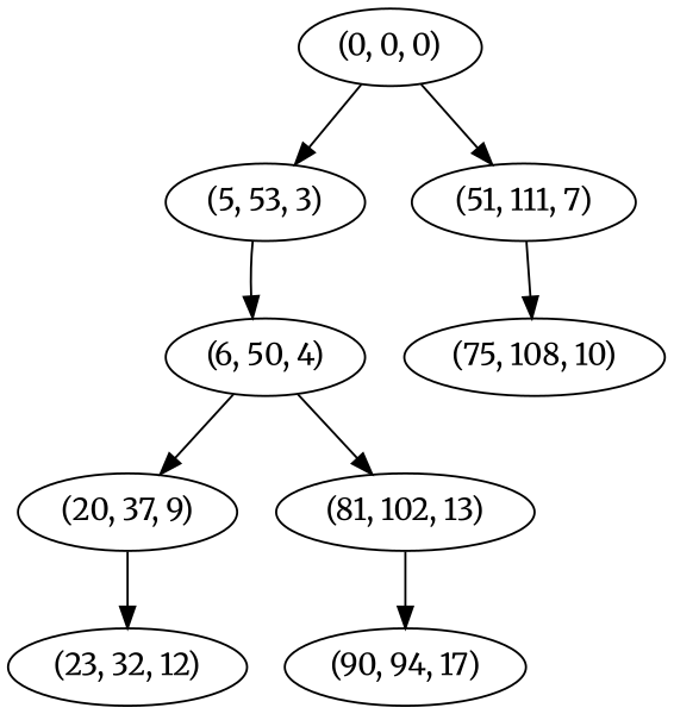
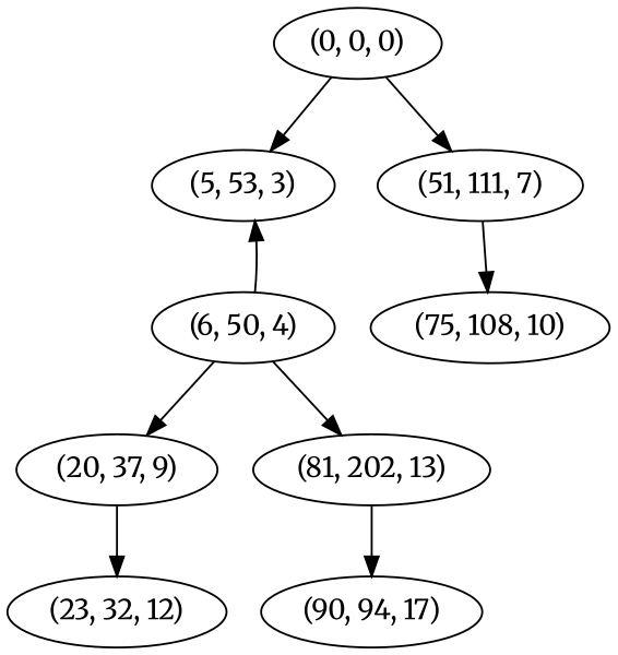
  digraph {
    fontname=Merriweather
    node [fontname=Merriweather]
    edge [fontname=Merriweather]
    "(0, 0, 0)"
    "(5, 53, 3)"
    n3 [label="(51, 111, 7)"]
    "(6, 50, 4)"
    "(75, 108, 10)"
    "(20, 37, 9)"
-   "(81, 102, 13)"
+   "(81, 102, 13)" [label="(81, 202, 13)"]
    "(23, 32, 12)"
    n9 [label="(90, 94, 17)"]
    "(0, 0, 0)" -> "(5, 53, 3)"
    "(0, 0, 0)" -> n3
-   "(5, 53, 3)" -> "(6, 50, 4)"
+   "(6, 50, 4)" -> "(5, 53, 3)"
    n3 -> "(75, 108, 10)"
    "(6, 50, 4)" -> "(20, 37, 9)"
    "(6, 50, 4)" -> "(81, 102, 13)"
    "(20, 37, 9)" -> "(23, 32, 12)"
    "(81, 102, 13)" -> n9
  }
